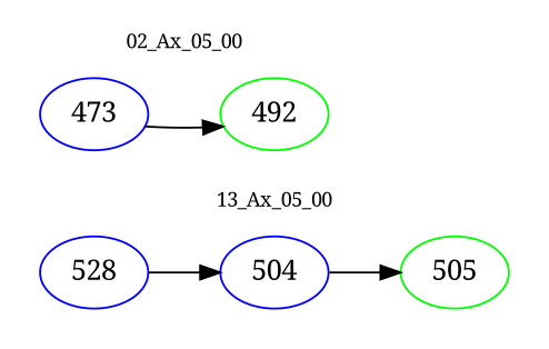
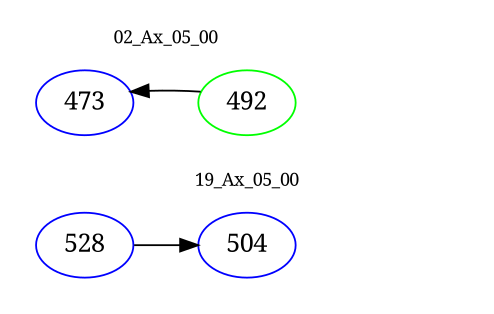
  digraph {
    fontname="Noto Serif"
    rankdir=LR
    node [color=blue fontname="Noto Serif"]
    edge [color=black fontname="Noto Serif"]
    n1 [label=504]
-   n2 [color=green label=505]
    n3 [label=528]
    n4 [label=473]
    n5 [color=green label=492]
    subgraph cluster_1 {
      color=white
      fontsize=10
-     label="13_Ax_05_00"
+     label="19_Ax_05_00"
      n1
-     n2
      n3
    }
    subgraph cluster_2 {
      color=white
      fontsize=10
      label="02_Ax_05_00"
      n4
      n5
    }
-   n1 -> n2
    n3 -> n1
-   n4 -> n5
+   n5 -> n4
  }
